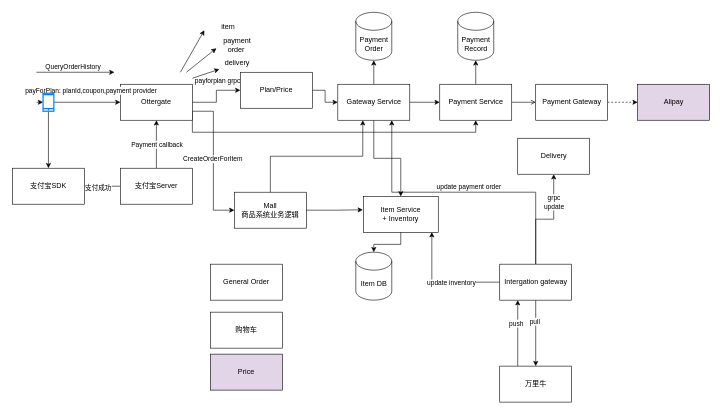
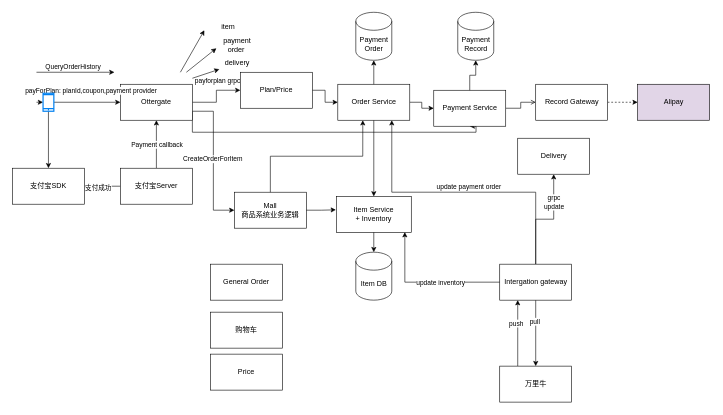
  <mxCell id="0" />
  <mxCell id="1" parent="0" />
  <mxCell id="2" value="" style="edgeStyle=orthogonalEdgeStyle;rounded=0;orthogonalLoop=1;jettySize=auto;html=1;entryX=0;entryY=0.5;entryDx=0;entryDy=0;" edge="1" parent="1" source="7" target="58"><mxGeometry relative="1" as="geometry"><mxPoint x="410" y="160" as="targetPoint" /></mxGeometry></mxCell>
  <mxCell id="3" value="payforplan grpc" style="edgeLabel;html=1;align=center;verticalAlign=middle;resizable=0;points=[];" vertex="1" connectable="0" parent="2"><mxGeometry x="0.102" y="-1" relative="1" as="geometry"><mxPoint y="-21" as="offset" /></mxGeometry></mxCell>
  <mxCell id="4" style="edgeStyle=orthogonalEdgeStyle;rounded=0;orthogonalLoop=1;jettySize=auto;html=1;exitX=1;exitY=0.75;exitDx=0;exitDy=0;entryX=0.5;entryY=1;entryDx=0;entryDy=0;" edge="1" parent="1" source="7" target="13"><mxGeometry relative="1" as="geometry"><Array as="points"><mxPoint x="320" y="220" /><mxPoint x="793" y="220" /></Array></mxGeometry></mxCell>
  <mxCell id="5" style="edgeStyle=orthogonalEdgeStyle;rounded=0;orthogonalLoop=1;jettySize=auto;html=1;exitX=1;exitY=0.75;exitDx=0;exitDy=0;entryX=0;entryY=0.5;entryDx=0;entryDy=0;" edge="1" parent="1" source="7" target="56"><mxGeometry relative="1" as="geometry" /></mxCell>
  <mxCell id="6" value="CreateOrderForItem" style="edgeLabel;html=1;align=center;verticalAlign=middle;resizable=0;points=[];" vertex="1" connectable="0" parent="5"><mxGeometry x="-0.026" y="-2" relative="1" as="geometry"><mxPoint as="offset" /></mxGeometry></mxCell>
  <mxCell id="7" value="Ottergate" style="rounded=0;whiteSpace=wrap;html=1;" vertex="1" parent="1"><mxGeometry x="200" y="140" width="120" height="60" as="geometry" /></mxCell>
  <mxCell id="8" value="" style="endArrow=classic;html=1;rounded=0;entryX=0;entryY=0.5;entryDx=0;entryDy=0;" edge="1" parent="1" source="55" target="7"><mxGeometry width="50" height="50" relative="1" as="geometry"><mxPoint x="60" y="170" as="sourcePoint" /><mxPoint x="110" y="170" as="targetPoint" /></mxGeometry></mxCell>
  <mxCell id="9" style="edgeStyle=orthogonalEdgeStyle;rounded=0;orthogonalLoop=1;jettySize=auto;html=1;exitX=1;exitY=0.5;exitDx=0;exitDy=0;" edge="1" parent="1" source="11" target="13"><mxGeometry relative="1" as="geometry" /></mxCell>
  <mxCell id="10" style="edgeStyle=orthogonalEdgeStyle;rounded=0;orthogonalLoop=1;jettySize=auto;html=1;exitX=0.5;exitY=1;exitDx=0;exitDy=0;" edge="1" parent="1" source="11" target="29"><mxGeometry relative="1" as="geometry" /></mxCell>
- <mxCell id="11" value="Gateway Service" style="whiteSpace=wrap;html=1;rounded=0;" vertex="1" parent="1"><mxGeometry x="562.5" y="140" width="120" height="60" as="geometry" /></mxCell>
+ <mxCell id="11" value="Order Service" style="whiteSpace=wrap;html=1;rounded=0;" vertex="1" parent="1"><mxGeometry x="562.5" y="140" width="120" height="60" as="geometry" /></mxCell>
  <mxCell id="12" style="edgeStyle=orthogonalEdgeStyle;rounded=0;orthogonalLoop=1;jettySize=auto;html=1;exitX=1;exitY=0.5;exitDx=0;exitDy=0;entryX=0;entryY=0.5;entryDx=0;entryDy=0;endArrow=open;" edge="1" parent="1" source="13" target="19"><mxGeometry relative="1" as="geometry" /></mxCell>
- <mxCell id="13" value="Payment Service" style="whiteSpace=wrap;html=1;rounded=0;" vertex="1" parent="1"><mxGeometry x="732.5" y="140" width="120" height="60" as="geometry" /></mxCell>
+ <mxCell id="13" value="Payment Service" style="whiteSpace=wrap;html=1;rounded=0;" vertex="1" parent="1"><mxGeometry x="722.5" y="150" width="120" height="60" as="geometry" /></mxCell>
  <mxCell id="14" value="Payment&lt;br&gt;Order" style="shape=cylinder3;whiteSpace=wrap;html=1;boundedLbl=1;backgroundOutline=1;size=15;" vertex="1" parent="1"><mxGeometry x="592.5" y="20" width="60" height="80" as="geometry" /></mxCell>
  <mxCell id="15" style="edgeStyle=orthogonalEdgeStyle;rounded=0;orthogonalLoop=1;jettySize=auto;html=1;exitX=0.5;exitY=0;exitDx=0;exitDy=0;entryX=0.5;entryY=1;entryDx=0;entryDy=0;entryPerimeter=0;" edge="1" parent="1" source="11" target="14"><mxGeometry relative="1" as="geometry" /></mxCell>
  <mxCell id="16" value="Payment&lt;br&gt;Record" style="shape=cylinder3;whiteSpace=wrap;html=1;boundedLbl=1;backgroundOutline=1;size=15;" vertex="1" parent="1"><mxGeometry x="762.5" y="20" width="60" height="80" as="geometry" /></mxCell>
  <mxCell id="17" style="edgeStyle=orthogonalEdgeStyle;rounded=0;orthogonalLoop=1;jettySize=auto;html=1;entryX=0.5;entryY=1;entryDx=0;entryDy=0;entryPerimeter=0;" edge="1" parent="1" source="13" target="16"><mxGeometry relative="1" as="geometry" /></mxCell>
  <mxCell id="18" style="edgeStyle=orthogonalEdgeStyle;rounded=0;orthogonalLoop=1;jettySize=auto;html=1;exitX=1;exitY=0.5;exitDx=0;exitDy=0;entryX=0;entryY=0.5;entryDx=0;entryDy=0;dashed=1;" edge="1" parent="1" source="19" target="20"><mxGeometry relative="1" as="geometry" /></mxCell>
- <mxCell id="19" value="Payment Gateway" style="whiteSpace=wrap;html=1;rounded=0;" vertex="1" parent="1"><mxGeometry x="892.5" y="140" width="120" height="60" as="geometry" /></mxCell>
+ <mxCell id="19" value="Record Gateway" style="whiteSpace=wrap;html=1;rounded=0;" vertex="1" parent="1"><mxGeometry x="892.5" y="140" width="120" height="60" as="geometry" /></mxCell>
  <mxCell id="20" value="Alipay" style="whiteSpace=wrap;html=1;rounded=0;fillColor=#e1d5e7;" vertex="1" parent="1"><mxGeometry x="1062.5" y="140" width="120" height="60" as="geometry" /></mxCell>
  <mxCell id="21" value="Item DB" style="shape=cylinder3;whiteSpace=wrap;html=1;boundedLbl=1;backgroundOutline=1;size=15;" vertex="1" parent="1"><mxGeometry x="592.5" y="420" width="60" height="80" as="geometry" /></mxCell>
  <mxCell id="22" style="edgeStyle=orthogonalEdgeStyle;rounded=0;orthogonalLoop=1;jettySize=auto;html=1;entryX=0.5;entryY=0;entryDx=0;entryDy=0;" edge="1" parent="1" source="55" target="23"><mxGeometry relative="1" as="geometry" /></mxCell>
  <mxCell id="23" value="支付宝SDK" style="rounded=0;whiteSpace=wrap;html=1;" vertex="1" parent="1"><mxGeometry x="20" y="280" width="120" height="60" as="geometry" /></mxCell>
  <mxCell id="24" style="edgeStyle=orthogonalEdgeStyle;rounded=0;orthogonalLoop=1;jettySize=auto;html=1;exitX=0;exitY=0.5;exitDx=0;exitDy=0;entryX=1;entryY=0.5;entryDx=0;entryDy=0;" edge="1" parent="1" source="28" target="23"><mxGeometry relative="1" as="geometry" /></mxCell>
  <mxCell id="25" value="支付成功" style="edgeLabel;html=1;align=center;verticalAlign=middle;resizable=0;points=[];" vertex="1" connectable="0" parent="24"><mxGeometry x="0.279" y="1" relative="1" as="geometry"><mxPoint as="offset" /></mxGeometry></mxCell>
  <mxCell id="26" style="edgeStyle=orthogonalEdgeStyle;rounded=0;orthogonalLoop=1;jettySize=auto;html=1;exitX=0.5;exitY=0;exitDx=0;exitDy=0;entryX=0.5;entryY=1;entryDx=0;entryDy=0;" edge="1" parent="1" source="28" target="7"><mxGeometry relative="1" as="geometry" /></mxCell>
  <mxCell id="27" value="Payment callback" style="edgeLabel;html=1;align=center;verticalAlign=middle;resizable=0;points=[];" vertex="1" connectable="0" parent="26"><mxGeometry x="-0.3" y="-1" relative="1" as="geometry"><mxPoint x="-1" y="-12" as="offset" /></mxGeometry></mxCell>
  <mxCell id="28" value="支付宝Server" style="rounded=0;whiteSpace=wrap;html=1;" vertex="1" parent="1"><mxGeometry x="200" y="280" width="120" height="60" as="geometry" /></mxCell>
- <mxCell id="29" value="Item Service&lt;br&gt;+ Inventory" style="rounded=0;whiteSpace=wrap;html=1;" vertex="1" parent="1"><mxGeometry x="605" y="327" width="125" height="60" as="geometry" /></mxCell>
+ <mxCell id="29" value="Item Service&lt;br&gt;+ Inventory" style="rounded=0;whiteSpace=wrap;html=1;" vertex="1" parent="1"><mxGeometry x="560" y="327" width="125" height="60" as="geometry" /></mxCell>
  <mxCell id="30" value="" style="endArrow=classic;html=1;rounded=0;" edge="1" parent="1"><mxGeometry width="50" height="50" relative="1" as="geometry"><mxPoint x="60" y="120" as="sourcePoint" /><mxPoint x="190" y="120" as="targetPoint" /></mxGeometry></mxCell>
  <mxCell id="31" value="QueryOrderHistory" style="edgeLabel;html=1;align=center;verticalAlign=middle;resizable=0;points=[];" vertex="1" connectable="0" parent="30"><mxGeometry x="-0.387" y="-1" relative="1" as="geometry"><mxPoint x="20" y="-11" as="offset" /></mxGeometry></mxCell>
  <mxCell id="32" value="" style="endArrow=classic;html=1;rounded=0;" edge="1" parent="1"><mxGeometry width="50" height="50" relative="1" as="geometry"><mxPoint x="310" y="120" as="sourcePoint" /><mxPoint x="360" y="80" as="targetPoint" /></mxGeometry></mxCell>
  <mxCell id="33" value="" style="endArrow=classic;html=1;rounded=0;" edge="1" parent="1" target="35"><mxGeometry width="50" height="50" relative="1" as="geometry"><mxPoint x="320" y="130" as="sourcePoint" /><mxPoint x="370" y="120" as="targetPoint" /></mxGeometry></mxCell>
  <mxCell id="34" value="payment order&amp;nbsp;" style="text;html=1;strokeColor=none;fillColor=none;align=center;verticalAlign=middle;whiteSpace=wrap;rounded=0;" vertex="1" parent="1"><mxGeometry x="365" y="60" width="60" height="30" as="geometry" /></mxCell>
  <mxCell id="35" value="delivery" style="text;html=1;strokeColor=none;fillColor=none;align=center;verticalAlign=middle;whiteSpace=wrap;rounded=0;" vertex="1" parent="1"><mxGeometry x="365" y="90" width="60" height="30" as="geometry" /></mxCell>
  <mxCell id="36" value="" style="endArrow=classic;html=1;rounded=0;" edge="1" parent="1"><mxGeometry width="50" height="50" relative="1" as="geometry"><mxPoint x="300" y="120" as="sourcePoint" /><mxPoint x="340" y="50" as="targetPoint" /></mxGeometry></mxCell>
  <mxCell id="37" value="item" style="text;html=1;strokeColor=none;fillColor=none;align=center;verticalAlign=middle;whiteSpace=wrap;rounded=0;" vertex="1" parent="1"><mxGeometry x="350" y="30" width="60" height="30" as="geometry" /></mxCell>
  <mxCell id="38" style="edgeStyle=orthogonalEdgeStyle;rounded=0;orthogonalLoop=1;jettySize=auto;html=1;exitX=0.5;exitY=1;exitDx=0;exitDy=0;entryX=0.5;entryY=0;entryDx=0;entryDy=0;" edge="1" parent="1" source="44" target="48"><mxGeometry relative="1" as="geometry" /></mxCell>
  <mxCell id="39" value="pull" style="edgeLabel;html=1;align=center;verticalAlign=middle;resizable=0;points=[];" vertex="1" connectable="0" parent="38"><mxGeometry x="-0.368" y="-2" relative="1" as="geometry"><mxPoint as="offset" /></mxGeometry></mxCell>
  <mxCell id="40" style="edgeStyle=orthogonalEdgeStyle;rounded=0;orthogonalLoop=1;jettySize=auto;html=1;exitX=0.5;exitY=0;exitDx=0;exitDy=0;entryX=0.75;entryY=1;entryDx=0;entryDy=0;" edge="1" parent="1" source="44" target="11"><mxGeometry relative="1" as="geometry" /></mxCell>
  <mxCell id="41" value="update payment order" style="edgeLabel;html=1;align=center;verticalAlign=middle;resizable=0;points=[];" vertex="1" connectable="0" parent="40"><mxGeometry x="-0.035" y="1" relative="1" as="geometry"><mxPoint y="-11" as="offset" /></mxGeometry></mxCell>
  <mxCell id="42" style="edgeStyle=orthogonalEdgeStyle;rounded=0;orthogonalLoop=1;jettySize=auto;html=1;exitX=0.5;exitY=0;exitDx=0;exitDy=0;" edge="1" parent="1" source="44" target="49"><mxGeometry relative="1" as="geometry" /></mxCell>
  <mxCell id="43" value="grpc&lt;br&gt;update" style="edgeLabel;html=1;align=center;verticalAlign=middle;resizable=0;points=[];" vertex="1" connectable="0" parent="42"><mxGeometry x="0.488" relative="1" as="geometry"><mxPoint as="offset" /></mxGeometry></mxCell>
  <mxCell id="44" value="Intergation gateway" style="rounded=0;whiteSpace=wrap;html=1;" vertex="1" parent="1"><mxGeometry x="832.5" y="440" width="120" height="60" as="geometry" /></mxCell>
  <mxCell id="45" value="" style="shape=image;html=1;verticalAlign=top;verticalLabelPosition=bottom;labelBackgroundColor=#ffffff;imageAspect=0;aspect=fixed;image=https://cdn3.iconfinder.com/data/icons/UltimateGnome/128x128/status/gnome-fs-loading-icon.png" vertex="1" parent="1"><mxGeometry x="902.5" y="510" width="40" height="40" as="geometry" /></mxCell>
  <mxCell id="46" style="edgeStyle=orthogonalEdgeStyle;rounded=0;orthogonalLoop=1;jettySize=auto;html=1;exitX=0.25;exitY=0;exitDx=0;exitDy=0;entryX=0.25;entryY=1;entryDx=0;entryDy=0;" edge="1" parent="1" source="48" target="44"><mxGeometry relative="1" as="geometry" /></mxCell>
  <mxCell id="47" value="push" style="edgeLabel;html=1;align=center;verticalAlign=middle;resizable=0;points=[];" vertex="1" connectable="0" parent="46"><mxGeometry x="0.309" y="3" relative="1" as="geometry"><mxPoint as="offset" /></mxGeometry></mxCell>
  <mxCell id="48" value="万里牛" style="rounded=0;whiteSpace=wrap;html=1;" vertex="1" parent="1"><mxGeometry x="832.5" y="610" width="120" height="60" as="geometry" /></mxCell>
  <mxCell id="49" value="Delivery" style="rounded=0;whiteSpace=wrap;html=1;" vertex="1" parent="1"><mxGeometry x="862.5" y="230" width="120" height="60" as="geometry" /></mxCell>
  <mxCell id="50" style="edgeStyle=orthogonalEdgeStyle;rounded=0;orthogonalLoop=1;jettySize=auto;html=1;exitX=0.5;exitY=1;exitDx=0;exitDy=0;entryX=0.5;entryY=0;entryDx=0;entryDy=0;entryPerimeter=0;" edge="1" parent="1" source="29" target="21"><mxGeometry relative="1" as="geometry" /></mxCell>
  <mxCell id="51" style="edgeStyle=orthogonalEdgeStyle;rounded=0;orthogonalLoop=1;jettySize=auto;html=1;exitX=0;exitY=0.5;exitDx=0;exitDy=0;entryX=0.914;entryY=0.994;entryDx=0;entryDy=0;entryPerimeter=0;" edge="1" parent="1" source="44" target="29"><mxGeometry relative="1" as="geometry" /></mxCell>
  <mxCell id="52" value="update inventory" style="edgeLabel;html=1;align=center;verticalAlign=middle;resizable=0;points=[];" vertex="1" connectable="0" parent="51"><mxGeometry x="-0.178" y="1" relative="1" as="geometry"><mxPoint as="offset" /></mxGeometry></mxCell>
  <mxCell id="53" value="" style="endArrow=classic;html=1;rounded=0;entryX=0;entryY=0.5;entryDx=0;entryDy=0;" edge="1" parent="1" target="55"><mxGeometry width="50" height="50" relative="1" as="geometry"><mxPoint x="60" y="170" as="sourcePoint" /><mxPoint x="200" y="170" as="targetPoint" /></mxGeometry></mxCell>
  <mxCell id="54" value="payForPlan: planId,coupon,payment provider" style="edgeLabel;html=1;align=center;verticalAlign=middle;resizable=0;points=[];" vertex="1" connectable="0" parent="53"><mxGeometry x="-0.6" y="-3" relative="1" as="geometry"><mxPoint x="88" y="-23" as="offset" /></mxGeometry></mxCell>
  <mxCell id="55" value="" style="html=1;verticalLabelPosition=bottom;align=center;labelBackgroundColor=#ffffff;verticalAlign=top;strokeWidth=2;strokeColor=#0080F0;shadow=0;dashed=0;shape=mxgraph.ios7.icons.smartphone;" vertex="1" parent="1"><mxGeometry x="71" y="155" width="18" height="30" as="geometry" /></mxCell>
  <mxCell id="56" value="Mall&lt;br&gt;商品系统业务逻辑" style="rounded=0;whiteSpace=wrap;html=1;" vertex="1" parent="1"><mxGeometry x="390" y="320" width="120" height="60" as="geometry" /></mxCell>
  <mxCell id="57" style="edgeStyle=orthogonalEdgeStyle;rounded=0;orthogonalLoop=1;jettySize=auto;html=1;exitX=1;exitY=0.5;exitDx=0;exitDy=0;entryX=0;entryY=0.5;entryDx=0;entryDy=0;" edge="1" parent="1" source="58" target="11"><mxGeometry relative="1" as="geometry" /></mxCell>
  <mxCell id="58" value="Plan/Price" style="rounded=0;whiteSpace=wrap;html=1;" vertex="1" parent="1"><mxGeometry x="400" y="120" width="120" height="60" as="geometry" /></mxCell>
- <mxCell id="59" value="Price" style="rounded=0;whiteSpace=wrap;html=1;fillColor=#e1d5e7;" vertex="1" parent="1"><mxGeometry x="350" y="590" width="120" height="60" as="geometry" /></mxCell>
+ <mxCell id="59" value="Price" style="rounded=0;whiteSpace=wrap;html=1;" vertex="1" parent="1"><mxGeometry x="350" y="590" width="120" height="60" as="geometry" /></mxCell>
  <mxCell id="60" value="购物车" style="rounded=0;whiteSpace=wrap;html=1;" vertex="1" parent="1"><mxGeometry x="350" y="520" width="120" height="60" as="geometry" /></mxCell>
  <mxCell id="61" value="General Order" style="rounded=0;whiteSpace=wrap;html=1;" vertex="1" parent="1"><mxGeometry x="350" y="440" width="120" height="60" as="geometry" /></mxCell>
  <mxCell id="62" style="edgeStyle=orthogonalEdgeStyle;rounded=0;orthogonalLoop=1;jettySize=auto;html=1;exitX=0.5;exitY=0;exitDx=0;exitDy=0;entryX=0.347;entryY=1;entryDx=0;entryDy=0;entryPerimeter=0;" edge="1" parent="1" source="56" target="11"><mxGeometry relative="1" as="geometry" /></mxCell>
  <mxCell id="63" style="edgeStyle=orthogonalEdgeStyle;rounded=0;orthogonalLoop=1;jettySize=auto;html=1;exitX=1;exitY=0.5;exitDx=0;exitDy=0;entryX=-0.006;entryY=0.373;entryDx=0;entryDy=0;entryPerimeter=0;" edge="1" parent="1" source="56" target="29"><mxGeometry relative="1" as="geometry" /></mxCell>
